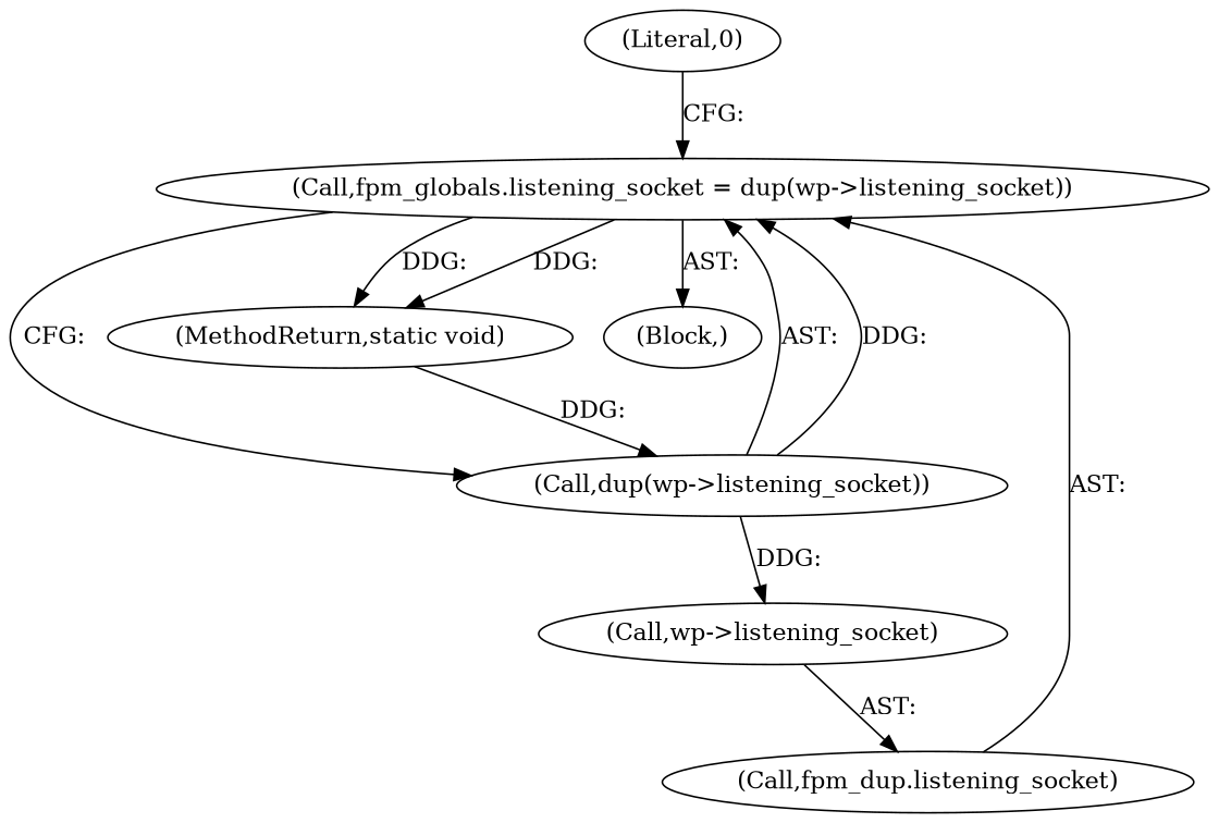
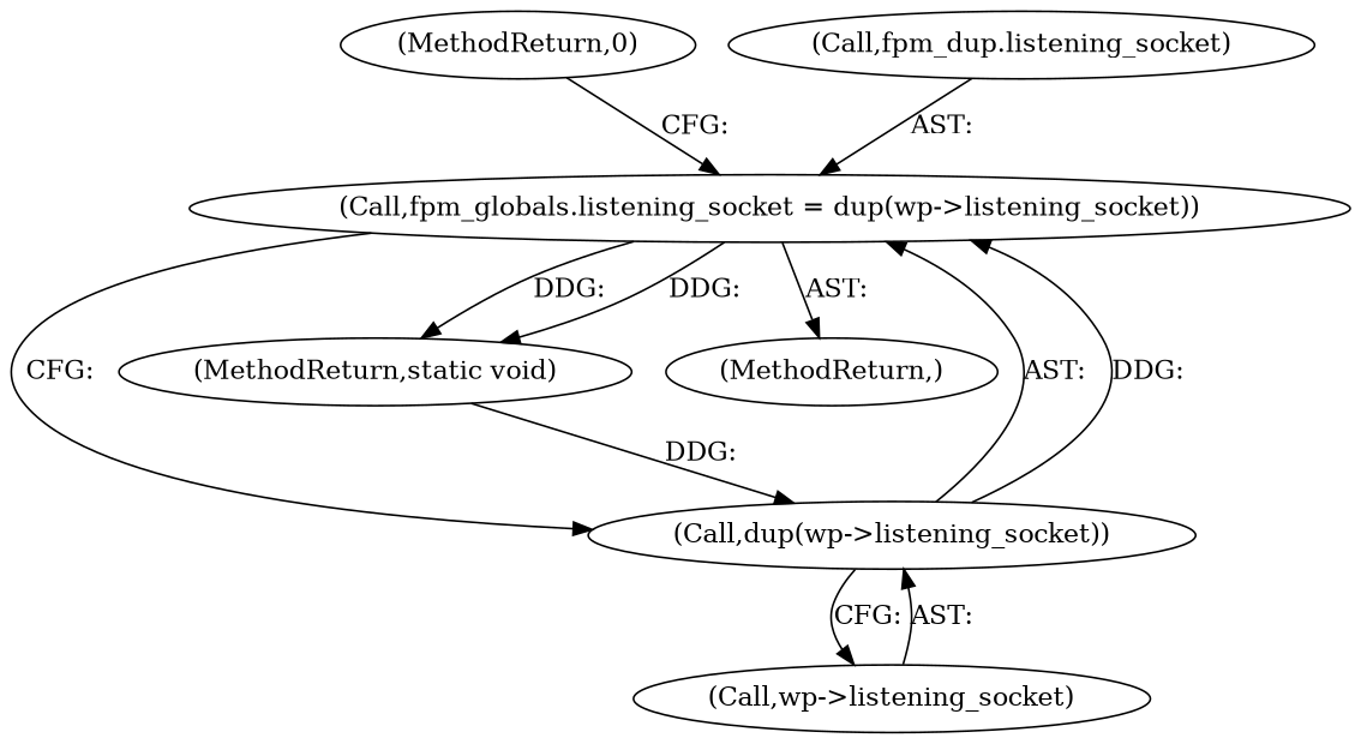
  digraph {
    n1 [label="(Call,fpm_globals.listening_socket = dup(wp->listening_socket))"]
    n2 [label="(Call,dup(wp->listening_socket))"]
    n3 [label="(MethodReturn,static void)"]
-   n4 [label="(Block,)"]
+   n4 [label="(MethodReturn,)"]
    n5 [label="(Call,wp->listening_socket)"]
-   n6 [label="(Literal,0)"]
+   n6 [label="(MethodReturn,0)"]
    n7 [label="(Call,fpm_dup.listening_socket)"]
    n1 -> n2 [label="CFG: "]
    n1 -> n3 [label="DDG: "]
    n1 -> n3 [label="DDG: "]
    n1 -> n4 [label="AST: "]
    n2 -> n1 [label="AST: "]
    n2 -> n1 [label="DDG: "]
-   n2 -> n5 [label="DDG: "]
+   n2 -> n5 [label="CFG: "]
    n3 -> n2 [label="DDG: "]
-   n5 -> n7 [label="AST: "]
+   n5 -> n2 [label="AST: "]
    n6 -> n1 [label="CFG: "]
    n7 -> n1 [label="AST: "]
  }
